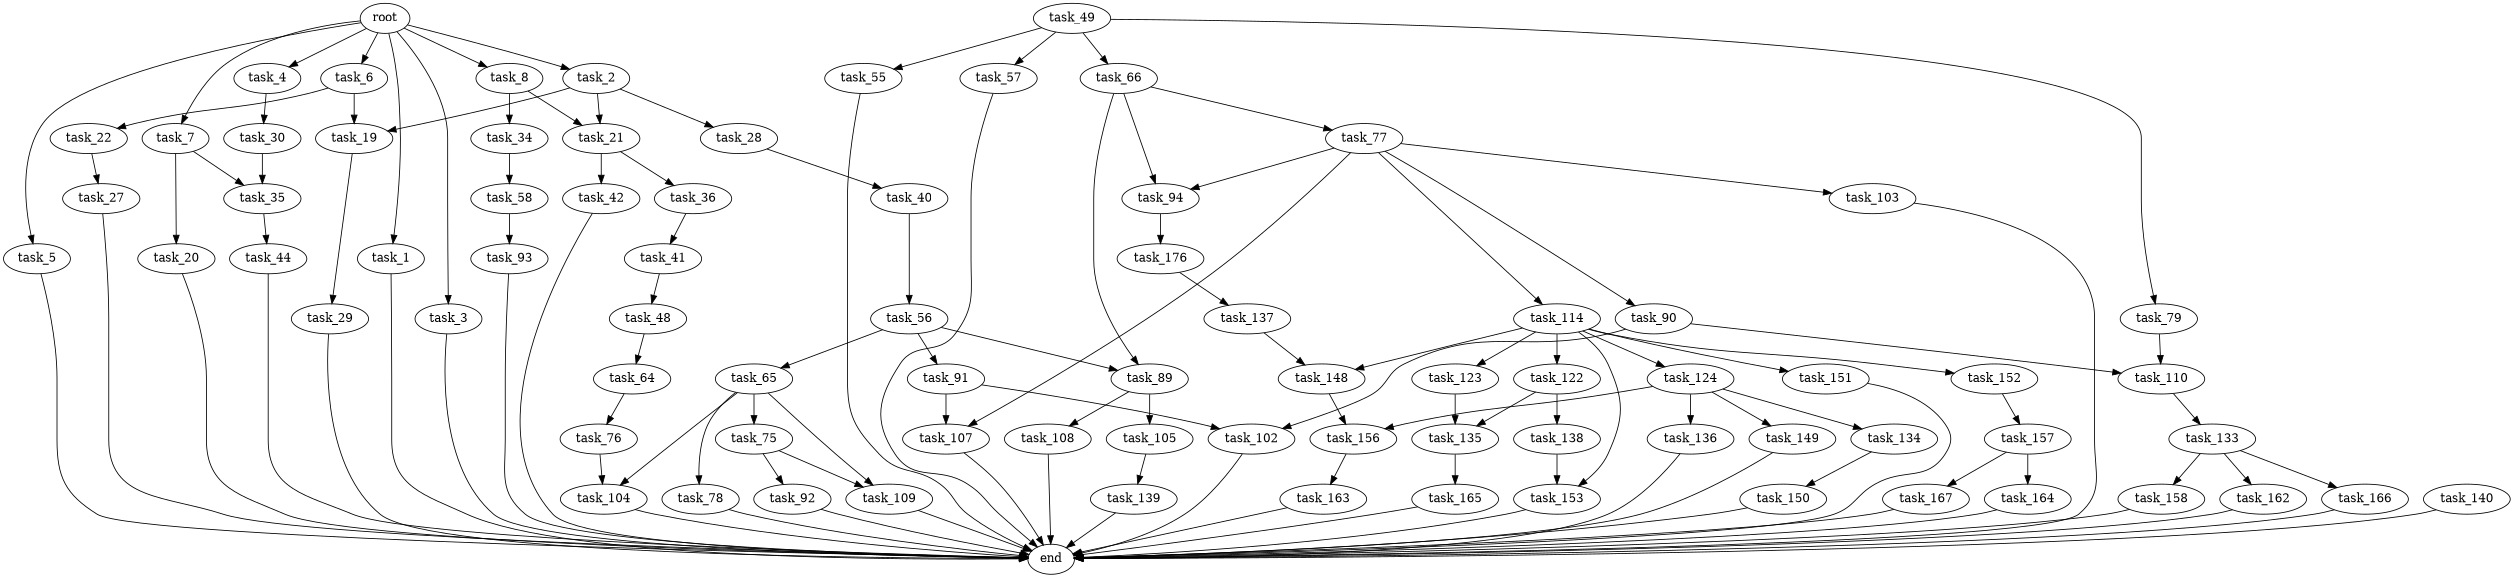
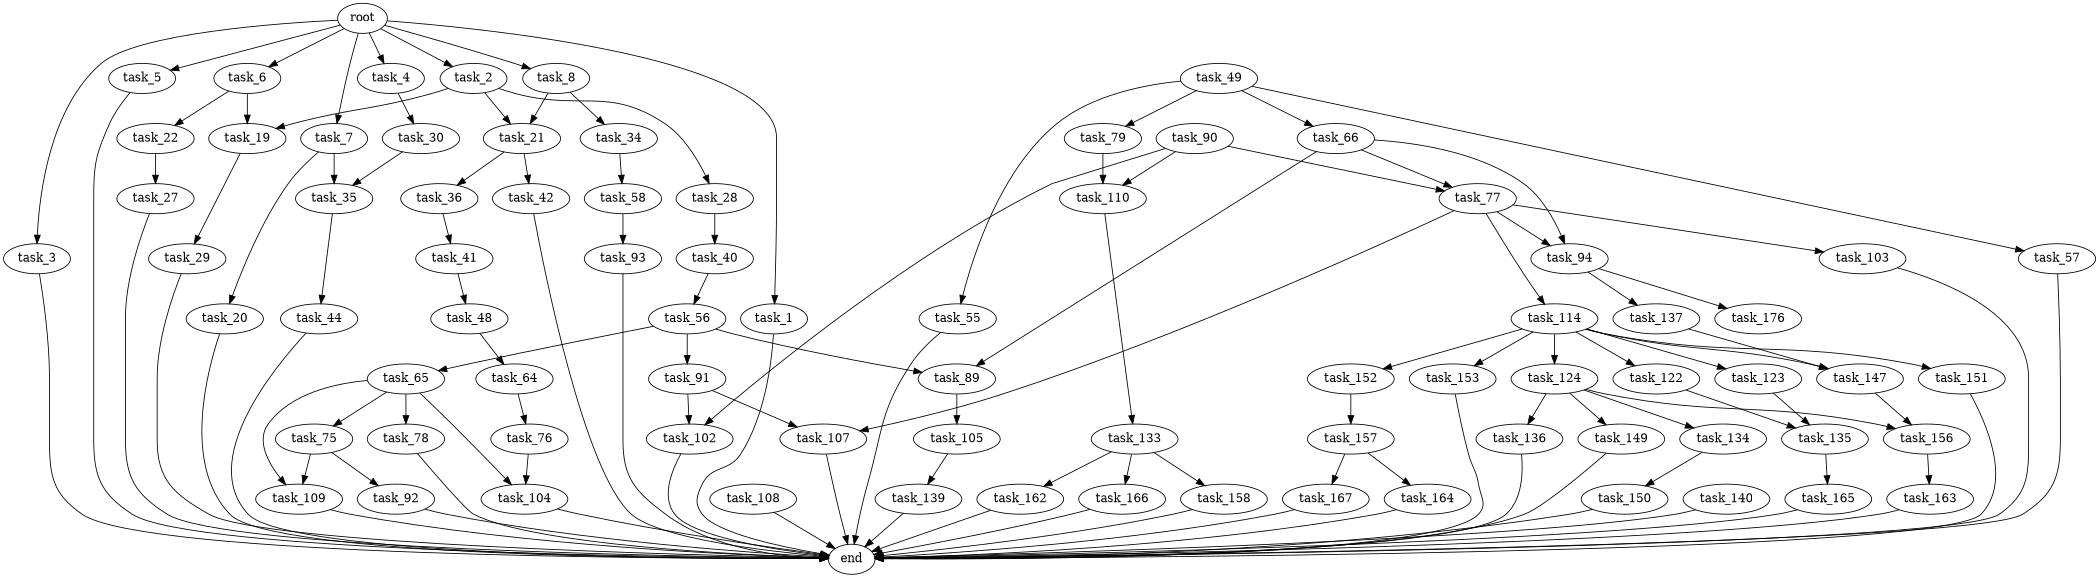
  digraph {
    root
    task_1
    task_2
    task_3
    task_4
    task_5
    task_6
    task_7
    task_8
    end
    task_19
    task_21
    task_28
    task_30
    task_22
    task_20
    task_35
    task_34
    task_29
    task_36
    task_42
    task_40
    task_27
    task_44
    task_58
    task_41
    task_56
    task_93
    task_48
    task_65
    task_89
    task_91
    task_64
    task_49
    task_55
    task_57
    task_66
    task_79
    task_76
    task_77
    task_94
    task_110
    task_75
    task_78
    task_104
    task_109
    task_105
    task_108
    task_107
    task_102
    task_92
    task_90
    task_103
    task_114
    n55 [label=task_176]
    task_122
    task_123
    task_124
-   task_148
+   task_148 [label=task_147]
    task_151
    task_152
    task_153
    task_133
    task_139
    task_137
    task_158
    task_162
    task_166
-   task_138
    task_135
    task_134
    task_136
    task_149
    task_156
    task_157
    task_140
    task_165
    task_150
    task_163
    task_164
    task_167
    root -> task_1
    root -> task_2
    root -> task_3
    root -> task_4
    root -> task_5
    root -> task_6
    root -> task_7
    root -> task_8
    task_1 -> end
    task_2 -> task_19
    task_2 -> task_21
    task_2 -> task_28
    task_3 -> end
    task_4 -> task_30
    task_5 -> end
    task_6 -> task_19
    task_6 -> task_22
    task_7 -> task_20
    task_7 -> task_35
    task_8 -> task_21
    task_8 -> task_34
    task_19 -> task_29
    task_21 -> task_36
    task_21 -> task_42
    task_28 -> task_40
    task_30 -> task_35
    task_22 -> task_27
    task_20 -> end
    task_35 -> task_44
    task_34 -> task_58
    task_29 -> end
    task_36 -> task_41
    task_42 -> end
    task_40 -> task_56
    task_27 -> end
    task_44 -> end
    task_58 -> task_93
    task_41 -> task_48
    task_56 -> task_65
    task_56 -> task_89
    task_56 -> task_91
    task_93 -> end
    task_48 -> task_64
    task_65 -> task_75
    task_65 -> task_78
    task_65 -> task_104
    task_65 -> task_109
    task_89 -> task_105
-   task_89 -> task_108
    task_91 -> task_107
    task_91 -> task_102
    task_64 -> task_76
    task_49 -> task_55
    task_49 -> task_57
    task_49 -> task_66
    task_49 -> task_79
    task_55 -> end
    task_57 -> end
    task_66 -> task_89
    task_66 -> task_77
    task_66 -> task_94
    task_79 -> task_110
    task_76 -> task_104
    task_77 -> task_94
    task_77 -> task_107
-   task_77 -> task_90
+   task_90 -> task_77
    task_77 -> task_103
    task_77 -> task_114
    task_94 -> n55
    task_110 -> task_133
    task_75 -> task_109
    task_75 -> task_92
    task_78 -> end
    task_104 -> end
    task_109 -> end
    task_105 -> task_139
    task_108 -> end
    task_107 -> end
    task_102 -> end
    task_92 -> end
    task_90 -> task_110
    task_90 -> task_102
    task_103 -> end
    task_114 -> task_122
    task_114 -> task_123
    task_114 -> task_124
    task_114 -> task_148
    task_114 -> task_151
    task_114 -> task_152
    task_114 -> task_153
-   n55 -> task_137
-   task_122 -> task_138
+   task_94 -> task_137
    task_122 -> task_135
    task_123 -> task_135
    task_124 -> task_134
    task_124 -> task_136
    task_124 -> task_149
    task_124 -> task_156
    task_148 -> task_156
    task_151 -> end
    task_152 -> task_157
    task_153 -> end
    task_133 -> task_158
    task_133 -> task_162
    task_133 -> task_166
    task_139 -> end
    task_137 -> task_148
    task_158 -> end
    task_162 -> end
    task_166 -> end
-   task_138 -> task_153
    task_135 -> task_165
    task_134 -> task_150
    task_136 -> end
    task_149 -> end
    task_156 -> task_163
    task_157 -> task_164
    task_157 -> task_167
    task_140 -> end
    task_165 -> end
    task_150 -> end
    task_163 -> end
    task_164 -> end
    task_167 -> end
  }
